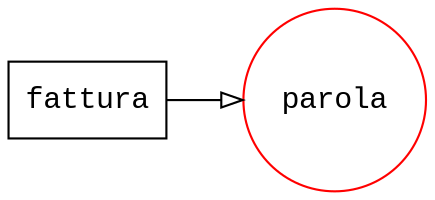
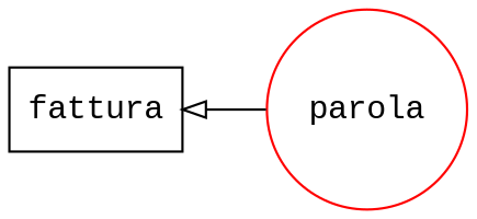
  digraph {
    rankdir=LR
    fontname="Liberation Mono"
    node [fontname="Liberation Mono"]
    n1 [label=fattura shape=box]
    n2 [color=red label=parola shape=circle]
    subgraph sub_1 {
      rank=source
      n1
    }
    subgraph sub_2 {
      rank=same
      n2
    }
    subgraph sub_3 {
      rank=same
    }
    subgraph sub_4 {
      rank=same
    }
    subgraph sub_5 {
      rank=same
    }
-   n1 -> n2 [arrowhead=empty fontname="Liberation Mono"]
+   n2 -> n1 [arrowhead=empty fontname="Liberation Mono"]
  }
